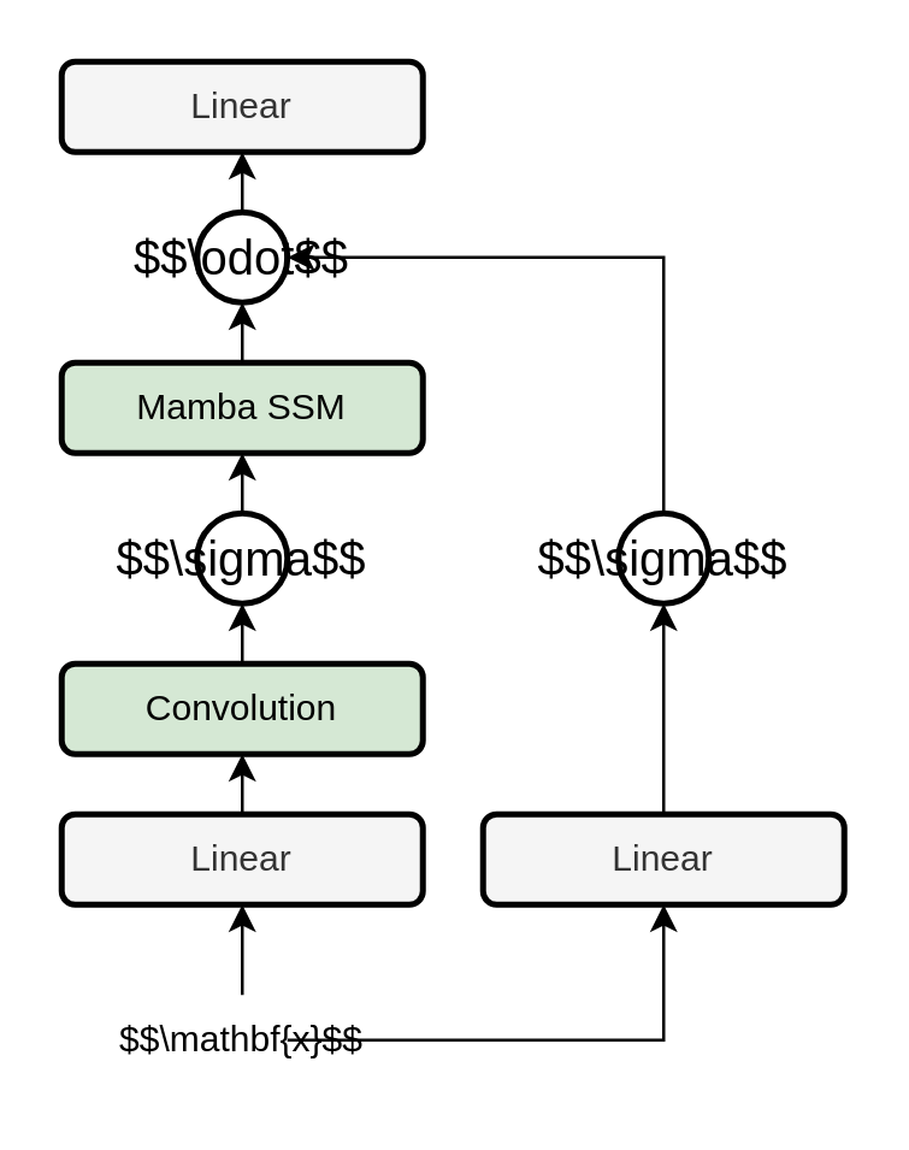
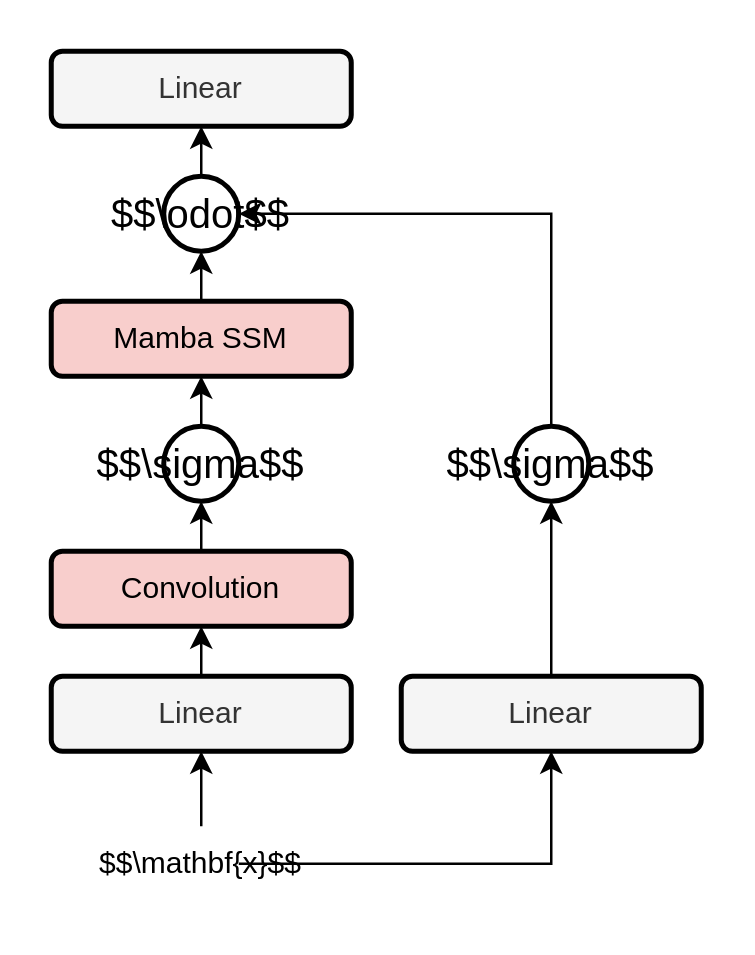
  <mxCell id="0" />
  <mxCell id="1" parent="0" />
  <mxCell id="2" style="edgeStyle=orthogonalEdgeStyle;rounded=0;orthogonalLoop=1;jettySize=auto;html=1;exitX=0.5;exitY=0;exitDx=0;exitDy=0;entryX=0.5;entryY=1;entryDx=0;entryDy=0;" edge="1" parent="1" source="3" target="5"><mxGeometry relative="1" as="geometry" /></mxCell>
  <mxCell id="3" value="Linear" style="rounded=1;whiteSpace=wrap;html=1;strokeWidth=2;fillColor=#f5f5f5;strokeColor=default;fontColor=#333333;" vertex="1" parent="1"><mxGeometry x="20" y="270" width="120" height="30" as="geometry" /></mxCell>
  <mxCell id="4" style="edgeStyle=orthogonalEdgeStyle;rounded=0;orthogonalLoop=1;jettySize=auto;html=1;exitX=0.5;exitY=0;exitDx=0;exitDy=0;entryX=0.5;entryY=1;entryDx=0;entryDy=0;" edge="1" parent="1" source="5" target="9"><mxGeometry relative="1" as="geometry" /></mxCell>
- <mxCell id="5" value="Convolution" style="rounded=1;whiteSpace=wrap;html=1;fillColor=#d5e8d4;strokeColor=default;strokeWidth=2;" vertex="1" parent="1"><mxGeometry x="20" y="220" width="120" height="30" as="geometry" /></mxCell>
+ <mxCell id="5" value="Convolution" style="rounded=1;whiteSpace=wrap;html=1;fillColor=#f8cecc;strokeColor=default;strokeWidth=2;" vertex="1" parent="1"><mxGeometry x="20" y="220" width="120" height="30" as="geometry" /></mxCell>
  <mxCell id="6" style="edgeStyle=orthogonalEdgeStyle;rounded=0;orthogonalLoop=1;jettySize=auto;html=1;exitX=0.5;exitY=0;exitDx=0;exitDy=0;entryX=0.5;entryY=1;entryDx=0;entryDy=0;" edge="1" parent="1" source="7" target="13"><mxGeometry relative="1" as="geometry" /></mxCell>
- <mxCell id="7" value="Mamba SSM" style="rounded=1;whiteSpace=wrap;html=1;fillColor=#d5e8d4;strokeColor=default;strokeWidth=2;" vertex="1" parent="1"><mxGeometry x="20" y="120" width="120" height="30" as="geometry" /></mxCell>
+ <mxCell id="7" value="Mamba SSM" style="rounded=1;whiteSpace=wrap;html=1;fillColor=#f8cecc;strokeColor=default;strokeWidth=2;" vertex="1" parent="1"><mxGeometry x="20" y="120" width="120" height="30" as="geometry" /></mxCell>
  <mxCell id="8" style="edgeStyle=orthogonalEdgeStyle;rounded=0;orthogonalLoop=1;jettySize=auto;html=1;exitX=0.5;exitY=0;exitDx=0;exitDy=0;entryX=0.5;entryY=1;entryDx=0;entryDy=0;" edge="1" parent="1" source="9" target="7"><mxGeometry relative="1" as="geometry" /></mxCell>
  <mxCell id="9" value="$$\sigma$$" style="ellipse;whiteSpace=wrap;html=1;aspect=fixed;strokeWidth=2;fontSize=16;" vertex="1" parent="1"><mxGeometry x="65" y="170" width="30" height="30" as="geometry" /></mxCell>
  <mxCell id="10" style="edgeStyle=orthogonalEdgeStyle;rounded=0;orthogonalLoop=1;jettySize=auto;html=1;exitX=0.5;exitY=0;exitDx=0;exitDy=0;entryX=1;entryY=0.5;entryDx=0;entryDy=0;" edge="1" parent="1" source="11" target="13"><mxGeometry relative="1" as="geometry" /></mxCell>
  <mxCell id="11" value="$$\sigma$$" style="ellipse;whiteSpace=wrap;html=1;aspect=fixed;strokeWidth=2;fontSize=16;" vertex="1" parent="1"><mxGeometry x="205" y="170" width="30" height="30" as="geometry" /></mxCell>
  <mxCell id="12" style="edgeStyle=orthogonalEdgeStyle;rounded=0;orthogonalLoop=1;jettySize=auto;html=1;exitX=0.5;exitY=0;exitDx=0;exitDy=0;entryX=0.5;entryY=1;entryDx=0;entryDy=0;" edge="1" parent="1" source="13" target="14"><mxGeometry relative="1" as="geometry" /></mxCell>
  <mxCell id="13" value="$$\odot$$" style="ellipse;whiteSpace=wrap;html=1;aspect=fixed;strokeWidth=2;fontSize=16;" vertex="1" parent="1"><mxGeometry x="65" y="70" width="30" height="30" as="geometry" /></mxCell>
  <mxCell id="14" value="Linear" style="rounded=1;whiteSpace=wrap;html=1;strokeWidth=2;fillColor=#f5f5f5;strokeColor=default;fontColor=#333333;" vertex="1" parent="1"><mxGeometry x="20" y="20" width="120" height="30" as="geometry" /></mxCell>
  <mxCell id="15" style="edgeStyle=orthogonalEdgeStyle;rounded=0;orthogonalLoop=1;jettySize=auto;html=1;exitX=0.5;exitY=0;exitDx=0;exitDy=0;" edge="1" parent="1" source="16" target="11"><mxGeometry relative="1" as="geometry" /></mxCell>
  <mxCell id="16" value="Linear" style="rounded=1;whiteSpace=wrap;html=1;strokeWidth=2;fillColor=#f5f5f5;strokeColor=default;fontColor=#333333;" vertex="1" parent="1"><mxGeometry x="160" y="270" width="120" height="30" as="geometry" /></mxCell>
  <mxCell id="17" style="edgeStyle=orthogonalEdgeStyle;rounded=0;orthogonalLoop=1;jettySize=auto;html=1;exitX=0.5;exitY=0;exitDx=0;exitDy=0;entryX=0.5;entryY=1;entryDx=0;entryDy=0;" edge="1" parent="1" source="19" target="3"><mxGeometry relative="1" as="geometry" /></mxCell>
  <mxCell id="18" style="edgeStyle=orthogonalEdgeStyle;rounded=0;orthogonalLoop=1;jettySize=auto;html=1;exitX=1;exitY=0.5;exitDx=0;exitDy=0;entryX=0.5;entryY=1;entryDx=0;entryDy=0;" edge="1" parent="1" source="19" target="16"><mxGeometry relative="1" as="geometry" /></mxCell>
  <mxCell id="19" value="$$\mathbf{x}$$" style="text;html=1;align=center;verticalAlign=middle;whiteSpace=wrap;rounded=0;" vertex="1" parent="1"><mxGeometry x="65" y="330" width="30" height="30" as="geometry" /></mxCell>
